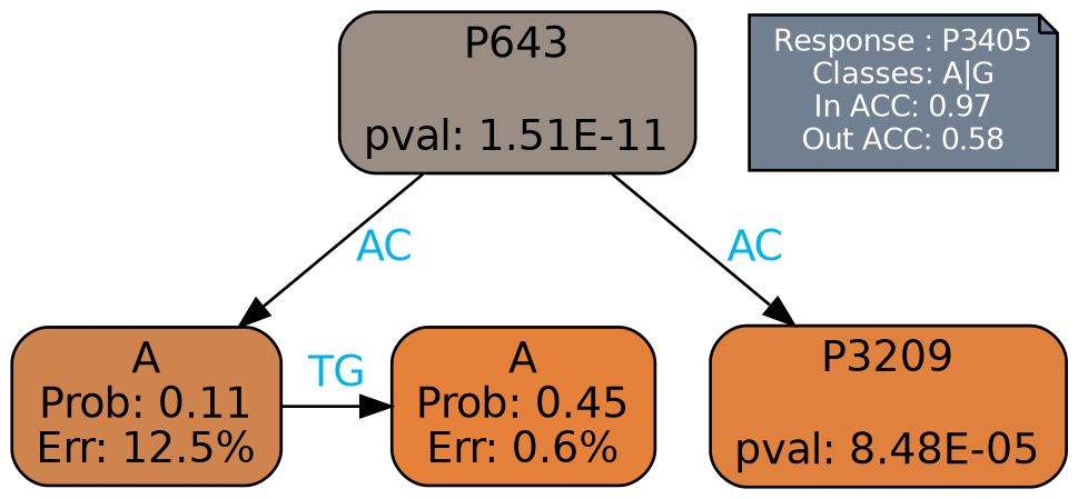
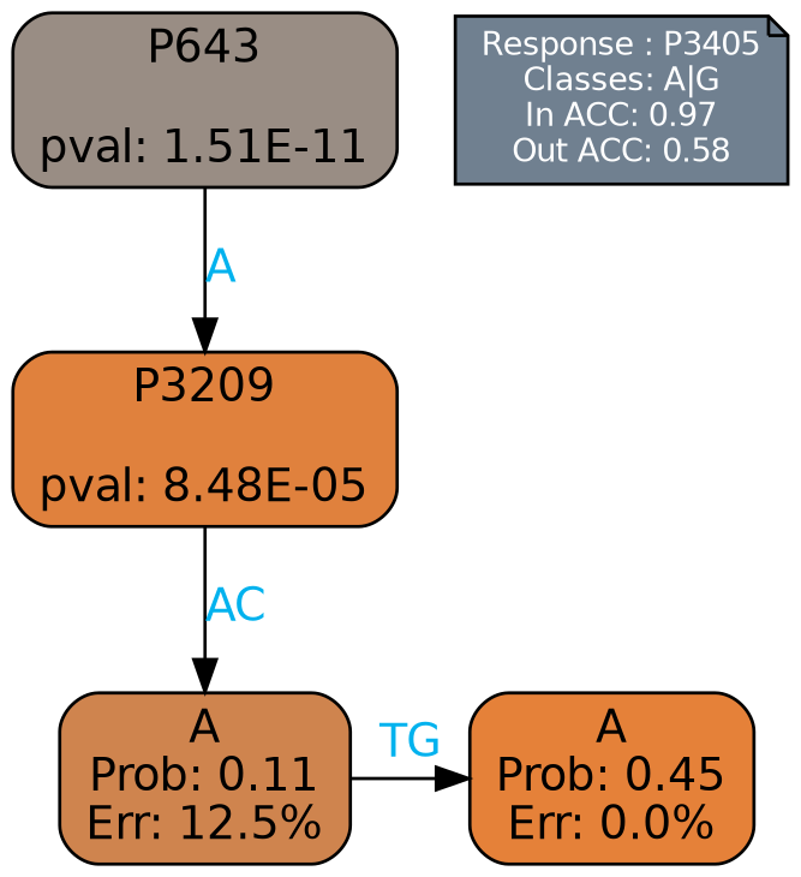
  digraph {
    ranksep=equally
    splines=polylines
    node [color=black fontname=helvetica shape=box style="filled, rounded"]
    edge [fontcolor=deepskyblue2 fontname=helvetica]
    n1 [fillcolor="#cf844e" label="A\nProb: 0.11\nErr: 12.5%"]
-   n2 [fillcolor="#e58139" label="A\nProb: 0.45\nErr: 0.6%"]
+   n2 [fillcolor="#e58139" label="A\nProb: 0.45\nErr: 0.0%"]
    n3 [align=left fillcolor=slategray fontcolor=white fontsize=10 label="Response : P3405\nClasses: A|G\nIn ACC: 0.97\nOut ACC: 0.58\n" shape=note style=filled]
    n4 [fillcolor="#998d84" label="P643\n\npval: 1.51E-11"]
    n5 [fillcolor="#e0813d" label="P3209\n\npval: 8.48E-05"]
    subgraph sub_1 {
      rank=same
      n1
      n2
    }
    subgraph sub_2 {
      rank=same
      n3
      n4
    }
    n1 -> n2 [label=TG]
-   n4 -> n5 [label=AC]
-   n4 -> n1 [label=AC]
+   n4 -> n5 [label=A]
+   n5 -> n1 [label=AC]
  }
